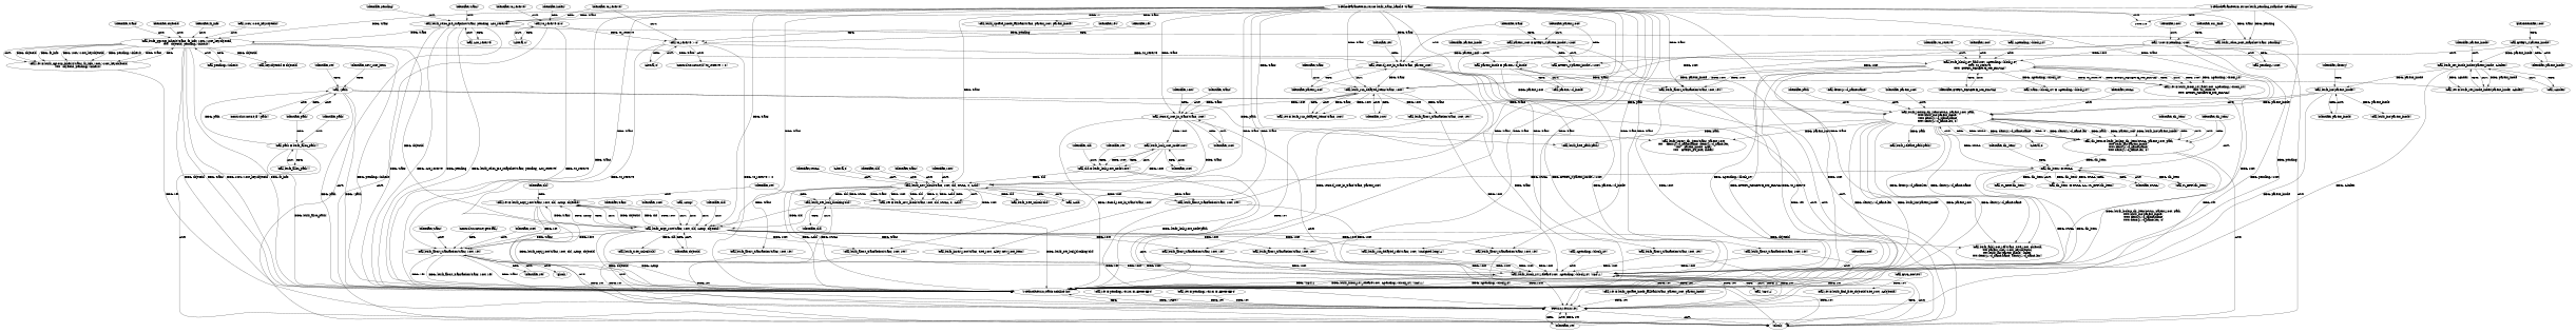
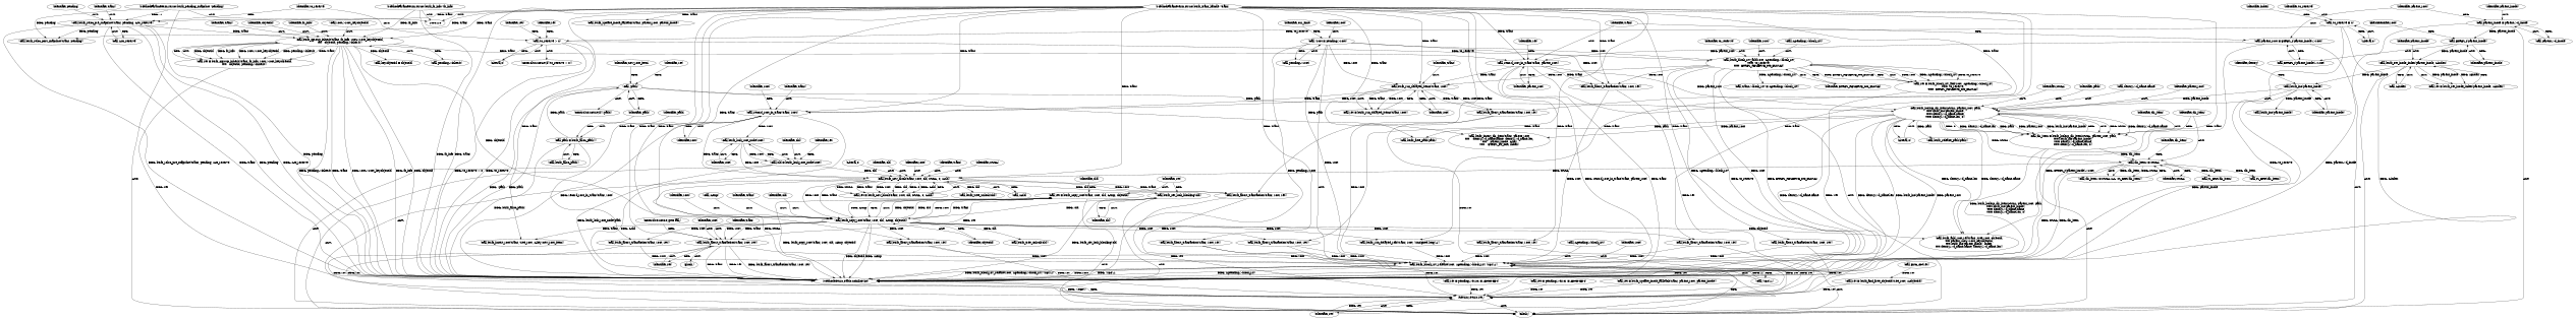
  digraph {
    n1 [label="(Call,btrfs_abort_transaction(trans, root, ret))"]
    n2 [label="(Call,btrfs_block_rsv_release(root, &pending->block_rsv, (u64)-1))"]
    n3 [label="(Return,return ret;)"]
    n4 [label="(Identifier,ret)"]
    n5 [label="(Block,)"]
    n6 [label="(MethodReturn,static noinline int)"]
    n7 [label="(Block,)"]
    n8 [label="(Call,(u64)-1)"]
    n9 [label="(Identifier,ret)"]
    n10 [label="(Call,btrfs_copy_root(trans, root, old, &tmp, objectid))"]
    n11 [label="(Call,ret = btrfs_copy_root(trans, root, old, &tmp, objectid))"]
    n12 [label="(Call,btrfs_abort_transaction(trans, root, ret))"]
    n13 [label="(Identifier,objectid)"]
    n14 [label="(Call,btrfs_insert_root(trans, tree_root, &key, new_root_item))"]
    n15 [label="(Call,btrfs_abort_transaction(trans, root, ret))"]
    n16 [label="(Call,btrfs_tree_unlock(old))"]
    n17 [label="(Call,btrfs_abort_transaction(trans, root, ret))"]
    n18 [label="(Call,btrfs_add_root_ref(trans, tree_root, objectid,\n\t\t\t\t parent_root->root_key.objectid,\n\t\t\t\t btrfs_ino(parent_inode), index,\n\t\t\t\t dentry->d_name.name, dentry->d_name.len))"]
    n19 [label="(Call,btrfs_run_delayed_refs(trans, root, (unsigned long)-1))"]
    n20 [label="(Call,btrfs_abort_transaction(trans, root, ret))"]
    n21 [label="(Call,btrfs_cow_block(trans, root, old, NULL, 0, &old))"]
    n22 [label="(Call,btrfs_set_lock_blocking(old))"]
    n23 [label="(Call,btrfs_tree_unlock(old))"]
    n24 [label="(Call,btrfs_abort_transaction(trans, root, ret))"]
    n25 [label="(Call,&old)"]
    n26 [label="(Call,ret = btrfs_cow_block(trans, root, old, NULL, 0, &old))"]
    n27 [label="(Identifier,old)"]
    n28 [label="(Call,record_root_in_trans(trans, root))"]
    n29 [label="(Call,btrfs_lock_root_node(root))"]
    n30 [label="(Identifier,root)"]
    n31 [label="(Call,old = btrfs_lock_root_node(root))"]
    n32 [label="(Identifier,root)"]
    n33 [label="(Call,btrfs_run_delayed_items(trans, root))"]
    n34 [label="(Identifier,root)"]
    n35 [label="(Call,btrfs_abort_transaction(trans, root, ret))"]
    n36 [label="(Call,ret = btrfs_run_delayed_items(trans, root))"]
    n37 [label="(Call,record_root_in_trans(trans, parent_root))"]
    n38 [label="(Call,btrfs_lookup_dir_item(NULL, parent_root, path,\n\t\t\t\t\t btrfs_ino(parent_inode),\n\t\t\t\t\t dentry->d_name.name,\n\t\t\t\t\t dentry->d_name.len, 0))"]
    n39 [label="(Call,btrfs_abort_transaction(trans, root, ret))"]
    n40 [label="(Identifier,parent_root)"]
    n41 [label="(Call,btrfs_insert_dir_item(trans, parent_root,\n\t\t\t\t    dentry->d_name.name, dentry->d_name.len,\n \t\t\t\t    parent_inode, &key,\n \t\t\t\t    BTRFS_FT_DIR, index))"]
    n42 [label="(Call,dir_item != NULL)"]
    n43 [label="(Call,dir_item = btrfs_lookup_dir_item(NULL, parent_root, path,\n\t\t\t\t\t btrfs_ino(parent_inode),\n\t\t\t\t\t dentry->d_name.name,\n\t\t\t\t\t dentry->d_name.len, 0))"]
    n44 [label="(Call,btrfs_free_path(path))"]
    n45 [label="(Literal,0)"]
    n46 [label="(Call,btrfs_release_path(path))"]
    n47 [label="(Call,btrfs_qgroup_inherit(trans, fs_info, root->root_key.objectid,\n\t\t\t\t   objectid, pending->inherit))"]
    n48 [label="(Call,key.objectid = objectid)"]
    n49 [label="(Call,pending->inherit)"]
    n50 [label="(Call,ret = btrfs_qgroup_inherit(trans, fs_info, root->root_key.objectid,\n\t\t\t\t   objectid, pending->inherit))"]
    n51 [label="(Call,btrfs_reloc_pre_snapshot(trans, pending, &to_reserve))"]
    n52 [label="(Call,btrfs_reloc_post_snapshot(trans, pending))"]
    n53 [label="(Call,&to_reserve)"]
    n54 [label="(MethodParameterIn,struct btrfs_trans_handle *trans)"]
    n55 [label="(Call,btrfs_abort_transaction(trans, root, ret))"]
    n56 [label="(Call,btrfs_update_inode_fallback(trans, parent_root, parent_inode))"]
    n57 [label="(Call,btrfs_abort_transaction(trans, root, ret))"]
    n58 [label="(Call,btrfs_abort_transaction(trans, root, ret))"]
    1000110
    n60 [label="(MethodParameterIn,struct btrfs_pending_snapshot *pending)"]
+   n61 [label="(MethodParameterIn,struct btrfs_fs_info *fs_info)"]
    n62 [label="(Call,parent_root = BTRFS_I(parent_inode)->root)"]
    n63 [label="(Call,BTRFS_I(parent_inode)->root)"]
    n64 [label="(Call,*root = pending->root)"]
    n65 [label="(Call,btrfs_block_rsv_add(root, &pending->block_rsv,\n\t\t\t\t\t  to_reserve,\n\t\t\t\t\t  BTRFS_RESERVE_NO_FLUSH))"]
    n66 [label="(Call,pending->root)"]
    n67 [label="(Identifier,BTRFS_RESERVE_NO_FLUSH)"]
    n68 [label="(Call,trans->block_rsv = &pending->block_rsv)"]
    n69 [label="(Call,ret = btrfs_block_rsv_add(root, &pending->block_rsv,\n\t\t\t\t\t  to_reserve,\n\t\t\t\t\t  BTRFS_RESERVE_NO_FLUSH))"]
    n70 [label="(Call,to_reserve > 0)"]
    n71 [label="(Literal,0)"]
    n72 [label="(ControlStructure,if (to_reserve > 0))"]
    n73 [label="(Call,to_reserve = 0)"]
    n74 [label="(Literal,0)"]
    n75 [label="(Call,dir_item != NULL && !IS_ERR(dir_item))"]
    n76 [label="(Identifier,NULL)"]
    n77 [label="(Call,IS_ERR(dir_item))"]
    n78 [label="(Call,IS_ERR(dir_item))"]
    n79 [label="(Call,!path)"]
    n80 [label="(Identifier,path)"]
    n81 [label="(ControlStructure,if (!path))"]
    n82 [label="(Call,path = btrfs_alloc_path())"]
    n83 [label="(Call,btrfs_alloc_path())"]
    n84 [label="(Call,btrfs_ino(parent_inode))"]
    n85 [label="(Call,btrfs_ino(parent_inode))"]
    n86 [label="(Identifier,parent_inode)"]
    n87 [label="(Call,btrfs_set_inode_index(parent_inode, &index))"]
    n88 [label="(Call,&index)"]
    n89 [label="(Call,ret = btrfs_set_inode_index(parent_inode, &index))"]
    n90 [label="(Call,BTRFS_I(parent_inode))"]
    n91 [label="(Identifier,parent_inode)"]
    n92 [label="(Call,parent_inode = parent->d_inode)"]
    n93 [label="(Call,parent->d_inode)"]
    n94 [label="(Identifier,trans)"]
    n95 [label="(Identifier,NULL)"]
    n96 [label="(ControlStructure,goto fail;)"]
    n97 [label="(Identifier,parent_inode)"]
    n98 [label="(Identifier,ret)"]
    n99 [label="(Identifier,NULL)"]
    n100 [label="(Call,ret = pending->error = -ENOMEM)"]
    n101 [label="(Identifier,dentry)"]
    n102 [label="(Identifier,path)"]
    n103 [label="(Identifier,to_reserve)"]
    n104 [label="(Identifier,cur_time)"]
    n105 [label="(Identifier,ret)"]
    n106 [label="(Identifier,ret)"]
    n107 [label="(Call,dentry->d_name.name)"]
    n108 [label="(Identifier,dir_item)"]
    n109 [label="(Identifier,dir_item)"]
    n110 [label="(Identifier,trans)"]
    n111 [label="(Identifier,ret)"]
    n112 [label="(Identifier,parent_root)"]
    n113 [label="(Identifier,parent_root)"]
    n114 [label="(Literal,0)"]
    n115 [label="(Identifier,ret)"]
    n116 [label="(Call,ret = btrfs_update_inode_fallback(trans, parent_root, parent_inode))"]
    n117 [label="(Call,ret = pending->error = -ENOMEM)"]
    n118 [label="(Call,ret = btrfs_find_free_objectid(tree_root, &objectid))"]
    n119 [label="(Identifier,root)"]
    n120 [label="(Identifier,trans)"]
    n121 [label="(Identifier,path)"]
    n122 [label="(Identifier,parent_inode)"]
    n123 [label="(Call,&tmp)"]
    n124 [label="(Identifier,trans)"]
    n125 [label="(Identifier,root)"]
    n126 [label="(Identifier,objectid)"]
    n127 [label="(Identifier,root)"]
    n128 [label="(Identifier,index)"]
    n129 [label="(Identifier,fs_info)"]
    n130 [label="(Identifier,old)"]
    n131 [label="(Identifier,to_reserve)"]
    n132 [label="(Identifier,trans)"]
    n133 [label="(Identifier,pending)"]
    n134 [label="(Identifier,dir_item)"]
    n135 [label="(Call,&pending->block_rsv)"]
    n136 [label="(Identifier,ret)"]
    n137 [label="(Call,root->root_key.objectid)"]
    n138 [label="(Identifier,root)"]
    n139 [label="(Identifier,root)"]
    n140 [label="(Identifier,old)"]
    n141 [label="(Identifier,root)"]
    n142 [label="(Identifier,root)"]
    n143 [label="(Call,&pending->block_rsv)"]
    n144 [label="(Identifier,to_reserve)"]
    n145 [label="(Identifier,new_root_item)"]
    n146 [label="(Identifier,old)"]
    n147 [label="(Identifier,trans)"]
    n148 [label="(Identifier,trans)"]
    n149 [label="(Identifier,trans)"]
    n150 [label="(Call,BUG_ON(ret))"]
    n151 [label="(FieldIdentifier,root)"]
    n152 [label="(Identifier,old)"]
    n1 -> n2 [label="DDG: root"]
    n1 -> n3 [label="DDG: ret"]
    n1 -> n4 [label="CFG: "]
    n1 -> n5 [label="AST: "]
    n1 -> n6 [label="DDG: trans"]
    n1 -> n6 [label="DDG: ret"]
    n1 -> n6 [label="DDG: btrfs_abort_transaction(trans, root, ret)"]
    n2 -> n6 [label="DDG: (u64)-1"]
    n2 -> n6 [label="DDG: &pending->block_rsv"]
    n2 -> n6 [label="DDG: btrfs_block_rsv_release(root, &pending->block_rsv, (u64)-1)"]
    n2 -> n6 [label="DDG: root"]
    n2 -> n7 [label="AST: "]
    n2 -> n8 [label="CFG: "]
    n3 -> n6 [label="DDG: <RET>"]
    n3 -> n7 [label="AST: "]
    n3 -> n9 [label="CFG: "]
    n4 -> n1 [label="AST: "]
    n6 -> n3 [label="CFG: "]
    n8 -> n2 [label="AST: "]
    n8 -> n2 [label="DDG: -1"]
    n9 -> n2 [label="CFG: "]
    n9 -> n3 [label="AST: "]
    n9 -> n3 [label="DDG: ret"]
    n10 -> n1 [label="DDG: trans"]
    n10 -> n1 [label="DDG: root"]
    n10 -> n6 [label="DDG: objectid"]
    n10 -> n6 [label="DDG: &tmp"]
    n10 -> n11 [label="AST: "]
    n10 -> n11 [label="DDG: objectid"]
    n10 -> n11 [label="DDG: old"]
    n10 -> n11 [label="DDG: root"]
    n10 -> n11 [label="DDG: trans"]
    n10 -> n11 [label="DDG: &tmp"]
    n10 -> n12 [label="DDG: root"]
    n10 -> n13 [label="CFG: "]
    n10 -> n14 [label="DDG: trans"]
    n10 -> n15 [label="DDG: root"]
    n10 -> n16 [label="DDG: old"]
    n10 -> n17 [label="DDG: root"]
    n10 -> n18 [label="DDG: objectid"]
    n10 -> n19 [label="DDG: root"]
    n10 -> n20 [label="DDG: root"]
    n11 -> n1 [label="DDG: ret"]
    n11 -> n6 [label="DDG: btrfs_copy_root(trans, root, old, &tmp, objectid)"]
    n11 -> n7 [label="AST: "]
    n11 -> n10 [label="CFG: "]
    n12 -> n2 [label="DDG: root"]
    n12 -> n3 [label="DDG: ret"]
    n13 -> n10 [label="AST: "]
    n15 -> n2 [label="DDG: root"]
    n15 -> n3 [label="DDG: ret"]
    n17 -> n2 [label="DDG: root"]
    n17 -> n3 [label="DDG: ret"]
    n19 -> n2 [label="DDG: root"]
    n20 -> n2 [label="DDG: root"]
    n20 -> n3 [label="DDG: ret"]
    n21 -> n6 [label="DDG: &old"]
    n21 -> n6 [label="DDG: NULL"]
    n21 -> n10 [label="DDG: trans"]
    n21 -> n10 [label="DDG: root"]
    n21 -> n22 [label="DDG: old"]
    n21 -> n23 [label="DDG: old"]
    n21 -> n24 [label="DDG: trans"]
    n21 -> n24 [label="DDG: root"]
    n21 -> n25 [label="CFG: "]
    n21 -> n26 [label="AST: "]
    n21 -> n26 [label="DDG: NULL"]
    n21 -> n26 [label="DDG: trans"]
    n21 -> n26 [label="DDG: root"]
    n21 -> n26 [label="DDG: old"]
    n21 -> n26 [label="DDG: 0"]
    n21 -> n26 [label="DDG: &old"]
    n22 -> n6 [label="DDG: btrfs_set_lock_blocking(old)"]
    n22 -> n7 [label="AST: "]
    n22 -> n10 [label="DDG: old"]
    n22 -> n27 [label="CFG: "]
    n24 -> n2 [label="DDG: root"]
    n24 -> n3 [label="DDG: ret"]
    n25 -> n21 [label="AST: "]
    n26 -> n21 [label="CFG: "]
    n27 -> n22 [label="AST: "]
    n28 -> n6 [label="DDG: record_root_in_trans(trans, root)"]
    n28 -> n7 [label="AST: "]
    n28 -> n21 [label="DDG: trans"]
    n28 -> n29 [label="DDG: root"]
    n28 -> n30 [label="CFG: "]
    n29 -> n21 [label="DDG: root"]
    n29 -> n31 [label="AST: "]
    n29 -> n31 [label="DDG: root"]
    n29 -> n32 [label="CFG: "]
    n30 -> n28 [label="AST: "]
    n31 -> n6 [label="DDG: btrfs_lock_root_node(path)"]
    n31 -> n7 [label="AST: "]
    n31 -> n21 [label="DDG: old"]
    n31 -> n29 [label="CFG: "]
    n32 -> n29 [label="AST: "]
    n33 -> n28 [label="DDG: trans"]
    n33 -> n28 [label="DDG: root"]
    n33 -> n34 [label="CFG: "]
    n33 -> n35 [label="DDG: trans"]
    n33 -> n35 [label="DDG: root"]
    n33 -> n36 [label="AST: "]
    n33 -> n36 [label="DDG: trans"]
    n33 -> n36 [label="DDG: root"]
    n34 -> n33 [label="AST: "]
    n35 -> n2 [label="DDG: root"]
    n35 -> n3 [label="DDG: ret"]
    n36 -> n33 [label="CFG: "]
    n37 -> n6 [label="DDG: trans"]
    n37 -> n6 [label="DDG: record_root_in_trans(trans, parent_root)"]
    n37 -> n7 [label="AST: "]
    n37 -> n33 [label="DDG: trans"]
    n37 -> n38 [label="DDG: parent_root"]
    n37 -> n39 [label="DDG: trans"]
    n37 -> n40 [label="CFG: "]
    n38 -> n6 [label="DDG: dentry->d_name.len"]
    n38 -> n6 [label="DDG: btrfs_ino(parent_inode)"]
    n38 -> n6 [label="DDG: parent_root"]
    n38 -> n6 [label="DDG: dentry->d_name.name"]
    n38 -> n18 [label="DDG: dentry->d_name.name"]
    n38 -> n18 [label="DDG: dentry->d_name.len"]
    n38 -> n41 [label="DDG: parent_root"]
    n38 -> n42 [label="DDG: NULL"]
    n38 -> n43 [label="AST: "]
    n38 -> n43 [label="DDG: NULL"]
    n38 -> n43 [label="DDG: dentry->d_name.name"]
    n38 -> n43 [label="DDG: 0"]
    n38 -> n43 [label="DDG: dentry->d_name.len"]
    n38 -> n43 [label="DDG: path"]
    n38 -> n43 [label="DDG: parent_root"]
    n38 -> n43 [label="DDG: btrfs_ino(parent_inode)"]
    n38 -> n44 [label="DDG: path"]
    n38 -> n45 [label="CFG: "]
    n38 -> n46 [label="DDG: path"]
    n39 -> n2 [label="DDG: root"]
    n39 -> n3 [label="DDG: ret"]
    n40 -> n37 [label="AST: "]
    n42 -> n6 [label="DDG: NULL"]
    n42 -> n6 [label="DDG: dir_item"]
    n42 -> n21 [label="DDG: NULL"]
    n42 -> n75 [label="AST: "]
    n42 -> n75 [label="DDG: dir_item"]
    n42 -> n75 [label="DDG: NULL"]
    n42 -> n76 [label="CFG: "]
    n42 -> n77 [label="DDG: dir_item"]
    n42 -> n78 [label="DDG: dir_item"]
    n43 -> n6 [label="DDG: btrfs_lookup_dir_item(NULL, parent_root, path,\n\t\t\t\t\t btrfs_ino(parent_inode),\n\t\t\t\t\t dentry->d_name.name,\n\t\t\t\t\t dentry->d_name.len, 0)"]
    n43 -> n7 [label="AST: "]
    n43 -> n38 [label="CFG: "]
    n43 -> n42 [label="DDG: dir_item"]
    n45 -> n38 [label="AST: "]
    n47 -> n6 [label="DDG: trans"]
    n47 -> n6 [label="DDG: root->root_key.objectid"]
    n47 -> n6 [label="DDG: fs_info"]
    n47 -> n6 [label="DDG: objectid"]
    n47 -> n6 [label="DDG: pending->inherit"]
    n47 -> n10 [label="DDG: objectid"]
    n47 -> n37 [label="DDG: trans"]
    n47 -> n48 [label="DDG: objectid"]
    n47 -> n49 [label="CFG: "]
    n47 -> n50 [label="AST: "]
    n47 -> n50 [label="DDG: objectid"]
    n47 -> n50 [label="DDG: fs_info"]
    n47 -> n50 [label="DDG: root->root_key.objectid"]
    n47 -> n50 [label="DDG: pending->inherit"]
    n47 -> n50 [label="DDG: trans"]
    n49 -> n47 [label="AST: "]
    n50 -> n3 [label="DDG: ret"]
    n50 -> n47 [label="CFG: "]
    n51 -> n6 [label="DDG: trans"]
    n51 -> n6 [label="DDG: &to_reserve"]
    n51 -> n6 [label="DDG: pending"]
    n51 -> n6 [label="DDG: btrfs_reloc_pre_snapshot(trans, pending, &to_reserve)"]
    n51 -> n7 [label="AST: "]
    n51 -> n47 [label="DDG: trans"]
    n51 -> n52 [label="DDG: pending"]
    n51 -> n53 [label="CFG: "]
    n53 -> n51 [label="AST: "]
    n54 -> n1 [label="DDG: trans"]
    n54 -> n6 [label="DDG: trans"]
    n54 -> n10 [label="DDG: trans"]
    n54 -> n12 [label="DDG: trans"]
    n54 -> n14 [label="DDG: trans"]
    n54 -> n15 [label="DDG: trans"]
    n54 -> n17 [label="DDG: trans"]
    n54 -> n18 [label="DDG: trans"]
    n54 -> n19 [label="DDG: trans"]
    n54 -> n20 [label="DDG: trans"]
    n54 -> n21 [label="DDG: trans"]
    n54 -> n24 [label="DDG: trans"]
    n54 -> n28 [label="DDG: trans"]
    n54 -> n33 [label="DDG: trans"]
    n54 -> n35 [label="DDG: trans"]
    n54 -> n37 [label="DDG: trans"]
    n54 -> n39 [label="DDG: trans"]
    n54 -> n41 [label="DDG: trans"]
    n54 -> n47 [label="DDG: trans"]
    n54 -> n51 [label="DDG: trans"]
    n54 -> n52 [label="DDG: trans"]
    n54 -> n55 [label="DDG: trans"]
    n54 -> n56 [label="DDG: trans"]
    n54 -> n57 [label="DDG: trans"]
    n54 -> n58 [label="DDG: trans"]
    n54 -> 1000110 [label="AST: "]
    n55 -> n2 [label="DDG: root"]
    n55 -> n3 [label="DDG: ret"]
    n57 -> n2 [label="DDG: root"]
    n57 -> n3 [label="DDG: ret"]
    n58 -> n2 [label="DDG: root"]
    n58 -> n3 [label="DDG: ret"]
    n60 -> n6 [label="DDG: pending"]
    n60 -> n51 [label="DDG: -1"]
    n60 -> n52 [label="DDG: pending"]
    n60 -> 1000110 [label="AST: "]
+   n61 -> n6 [label="DDG: fs_info"]
+   n61 -> n47 [label="DDG: fs_info"]
+   n61 -> 1000110 [label="AST: "]
    n62 -> n6 [label="DDG: BTRFS_I(parent_inode)->root"]
    n62 -> n7 [label="AST: "]
    n62 -> n37 [label="DDG: parent_root"]
    n62 -> n63 [label="CFG: "]
    n63 -> n62 [label="AST: "]
    n64 -> n2 [label="DDG: root"]
    n64 -> n6 [label="DDG: pending->root"]
    n64 -> n7 [label="AST: "]
    n64 -> n33 [label="DDG: root"]
    n64 -> n39 [label="DDG: root"]
    n64 -> n65 [label="DDG: root"]
    n64 -> n66 [label="CFG: "]
    n65 -> n2 [label="DDG: root"]
    n65 -> n2 [label="DDG: &pending->block_rsv"]
    n65 -> n6 [label="DDG: to_reserve"]
    n65 -> n6 [label="DDG: BTRFS_RESERVE_NO_FLUSH"]
    n65 -> n33 [label="DDG: root"]
    n65 -> n39 [label="DDG: root"]
    n65 -> n67 [label="CFG: "]
    n65 -> n68 [label="DDG: &pending->block_rsv"]
    n65 -> n69 [label="AST: "]
    n65 -> n69 [label="DDG: root"]
    n65 -> n69 [label="DDG: &pending->block_rsv"]
    n65 -> n69 [label="DDG: to_reserve"]
    n65 -> n69 [label="DDG: BTRFS_RESERVE_NO_FLUSH"]
    n66 -> n64 [label="AST: "]
    n67 -> n65 [label="AST: "]
    n69 -> n3 [label="DDG: ret"]
    n69 -> n65 [label="CFG: "]
    n70 -> n6 [label="DDG: to_reserve"]
    n70 -> n6 [label="DDG: to_reserve > 0"]
    n70 -> n65 [label="DDG: to_reserve"]
    n70 -> n71 [label="CFG: "]
    n70 -> n72 [label="AST: "]
    n71 -> n70 [label="AST: "]
    n73 -> n6 [label="DDG: to_reserve"]
    n73 -> n7 [label="AST: "]
    n73 -> n70 [label="DDG: to_reserve"]
    n73 -> n74 [label="CFG: "]
    n74 -> n73 [label="AST: "]
    n75 -> n42 [label="CFG: "]
    n76 -> n42 [label="AST: "]
    n79 -> n6 [label="DDG: path"]
    n79 -> n6 [label="DDG: !path"]
    n79 -> n38 [label="DDG: path"]
    n79 -> n44 [label="DDG: path"]
    n79 -> n80 [label="CFG: "]
    n79 -> n81 [label="AST: "]
    n80 -> n79 [label="AST: "]
    n80 -> n82 [label="CFG: "]
    n82 -> n6 [label="DDG: btrfs_alloc_path()"]
    n82 -> n7 [label="AST: "]
    n82 -> n79 [label="DDG: path"]
    n82 -> n83 [label="CFG: "]
    n83 -> n82 [label="AST: "]
    n84 -> n6 [label="DDG: parent_inode"]
    n84 -> n38 [label="AST: "]
    n84 -> n38 [label="DDG: parent_inode"]
    n84 -> n85 [label="DDG: parent_inode"]
    n84 -> n86 [label="CFG: "]
    n86 -> n84 [label="AST: "]
    n87 -> n6 [label="DDG: &index"]
    n87 -> n84 [label="DDG: parent_inode"]
    n87 -> n88 [label="CFG: "]
    n87 -> n89 [label="AST: "]
    n87 -> n89 [label="DDG: parent_inode"]
    n87 -> n89 [label="DDG: &index"]
    n88 -> n87 [label="AST: "]
    n89 -> n87 [label="CFG: "]
    n90 -> n63 [label="AST: "]
    n90 -> n87 [label="DDG: parent_inode"]
    n90 -> n91 [label="CFG: "]
    n91 -> n90 [label="AST: "]
    n92 -> n6 [label="DDG: parent->d_inode"]
    n92 -> n7 [label="AST: "]
-   n92 -> n89 [label="DDG: parent_inode"]
+   n92 -> n90 [label="DDG: parent_inode"]
    n92 -> n93 [label="CFG: "]
    n93 -> n92 [label="AST: "]
    n94 -> n21 [label="AST: "]
    n95 -> n21 [label="AST: "]
    n96 -> n1 [label="CFG: "]
    n97 -> n92 [label="AST: "]
    n98 -> n37 [label="CFG: "]
    n99 -> n38 [label="AST: "]
    n100 -> n3 [label="DDG: ret"]
    n101 -> n84 [label="CFG: "]
    n102 -> n38 [label="AST: "]
    n103 -> n51 [label="CFG: "]
    n103 -> n70 [label="AST: "]
    n104 -> n64 [label="CFG: "]
    n105 -> n31 [label="CFG: "]
    n106 -> n79 [label="CFG: "]
    n107 -> n38 [label="AST: "]
    n108 -> n42 [label="AST: "]
    n108 -> n43 [label="CFG: "]
    n109 -> n42 [label="CFG: "]
    n110 -> n28 [label="AST: "]
    n111 -> n70 [label="CFG: "]
    n112 -> n38 [label="AST: "]
    n113 -> n62 [label="AST: "]
    n113 -> n92 [label="CFG: "]
    n114 -> n21 [label="AST: "]
    n115 -> n70 [label="CFG: "]
    n116 -> n3 [label="DDG: ret"]
    n117 -> n3 [label="DDG: ret"]
    n118 -> n3 [label="DDG: ret"]
    n119 -> n10 [label="AST: "]
    n120 -> n37 [label="AST: "]
    n120 -> n62 [label="CFG: "]
    n121 -> n82 [label="AST: "]
    n122 -> n87 [label="AST: "]
    n123 -> n10 [label="AST: "]
    n124 -> n10 [label="AST: "]
    n125 -> n2 [label="AST: "]
    n126 -> n47 [label="AST: "]
    n127 -> n1 [label="AST: "]
    n128 -> n73 [label="CFG: "]
    n129 -> n47 [label="AST: "]
    n130 -> n11 [label="CFG: "]
    n131 -> n65 [label="AST: "]
    n132 -> n1 [label="AST: "]
    n133 -> n51 [label="AST: "]
    n134 -> n43 [label="AST: "]
    n135 -> n2 [label="AST: "]
    n136 -> n11 [label="AST: "]
    n136 -> n22 [label="CFG: "]
    n137 -> n47 [label="AST: "]
    n138 -> n65 [label="AST: "]
    n139 -> n28 [label="CFG: "]
    n140 -> n21 [label="AST: "]
    n141 -> n64 [label="AST: "]
    n142 -> n21 [label="AST: "]
    n143 -> n65 [label="AST: "]
    n144 -> n73 [label="AST: "]
    n145 -> n79 [label="CFG: "]
    n146 -> n31 [label="AST: "]
    n147 -> n33 [label="AST: "]
    n148 -> n47 [label="AST: "]
    n149 -> n51 [label="AST: "]
    n150 -> n118 [label="DDG: ret"]
    n151 -> n90 [label="CFG: "]
    n152 -> n10 [label="AST: "]
  }
